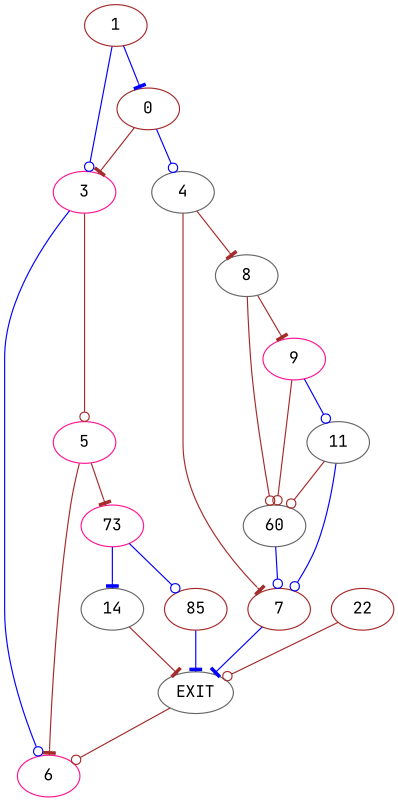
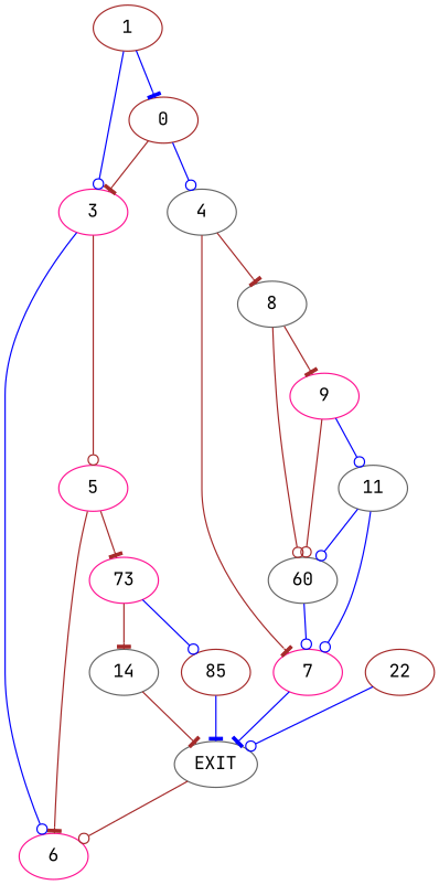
  digraph {
    fontname="JetBrains Mono"
    node [color=gray40 fontname="JetBrains Mono"]
    edge [arrowhead=odot color=brown fontname="JetBrains Mono"]
    1 [color=brown]
    n2 [color=brown label=0]
    3 [color=deeppink]
    n4 [color=brown label=22]
    n5 [label=EXIT]
    6 [color=deeppink]
    4
    5 [color=deeppink]
-   7 [color=brown]
+   7 [color=deeppink]
    8
    n11 [color=deeppink label=73]
    9 [color=deeppink]
    n13 [label=60]
    14
    n15 [color=brown label=85]
    11
    1 -> n2 [arrowhead=tee color=blue]
    1 -> 3 [color=blue]
    n2 -> 3 [arrowhead=tee]
    n2 -> 4 [color=blue]
    3 -> 6 [color=blue]
    3 -> 5
-   n4 -> n5
+   n4 -> n5 [color=blue]
    n5 -> 6
    4 -> 7 [arrowhead=tee]
    4 -> 8 [arrowhead=tee]
    5 -> 6 [arrowhead=tee]
    5 -> n11 [arrowhead=tee]
    7 -> n5 [arrowhead=tee color=blue]
    8 -> 9 [arrowhead=tee]
    8 -> n13
-   n11 -> 14 [arrowhead=tee color=blue]
+   n11 -> 14 [arrowhead=tee]
    n11 -> n15 [color=blue]
    9 -> n13
    9 -> 11 [color=blue]
    n13 -> 7 [color=blue]
    14 -> n5 [arrowhead=tee]
    n15 -> n5 [arrowhead=tee color=blue]
    11 -> 7 [color=blue]
-   11 -> n13
+   11 -> n13 [color=blue]
  }
